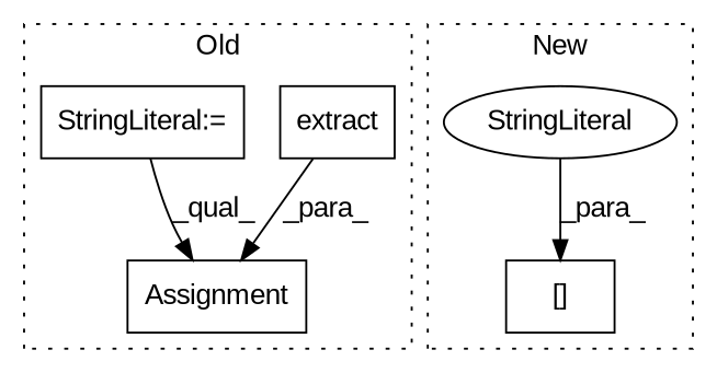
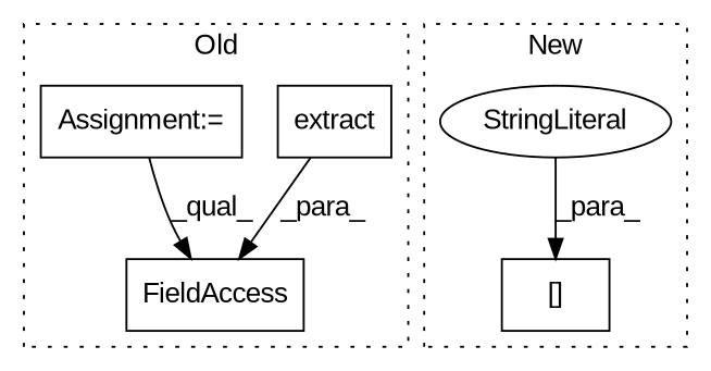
  digraph {
    fontname="Liberation Sans"
    node [fontname="Liberation Sans" shape=box]
    edge [fontname="Liberation Sans"]
    n1 [a=32 l="8,1" label=extract s="620,645"]
-   n2 [a=22 l=58 label=Assignment s=783]
-   n3 [a=7 l=1 label="StringLiteral:=" s=593]
+   n2 [a=22 l=58 label=FieldAccess s=783]
+   n3 [a=7 l=1 label="Assignment:=" s=593]
    n4 [a=2 l="9,1" label="[]" s="925,943"]
    n5 [a=45 l=9 label=StringLiteral s=934 shape=ellipse]
    subgraph cluster_1 {
      label=Old
      style=dotted
      n1
      n2
      n3
    }
    subgraph cluster_2 {
      label=New
      style=dotted
      n4
      n5
    }
    n1 -> n2 [label=_para_]
    n3 -> n2 [label=_qual_]
    n5 -> n4 [label=_para_]
  }
